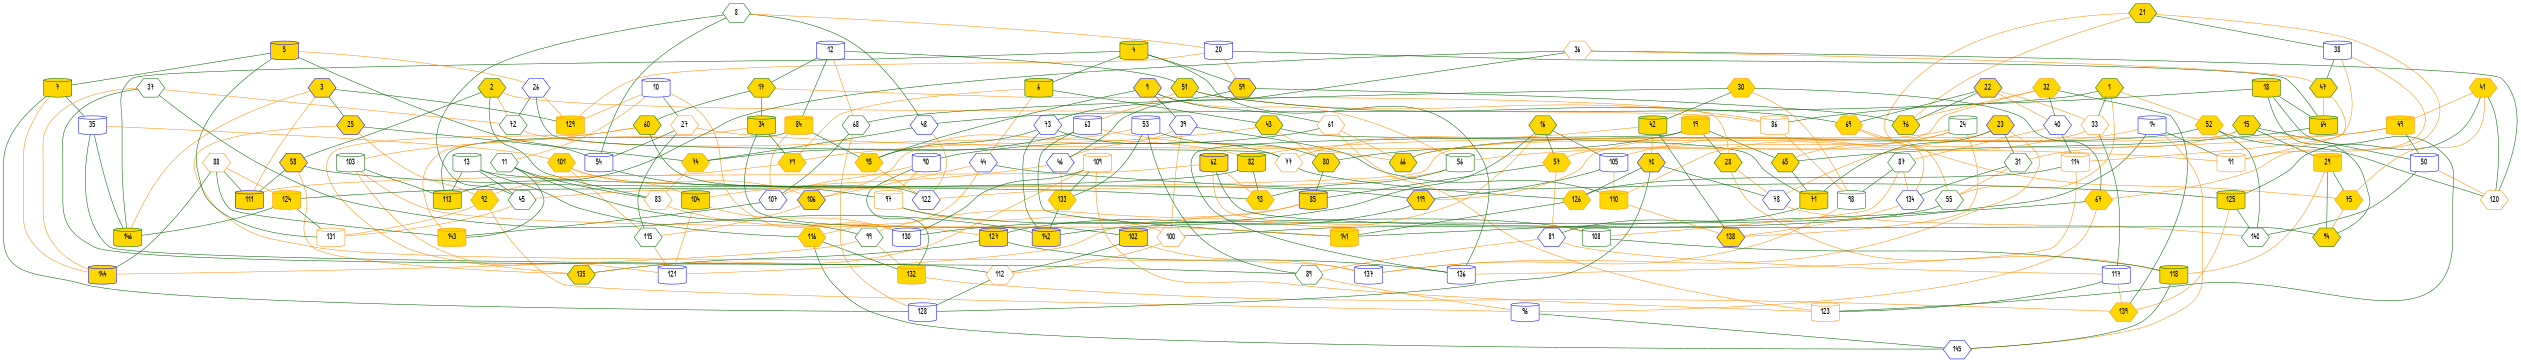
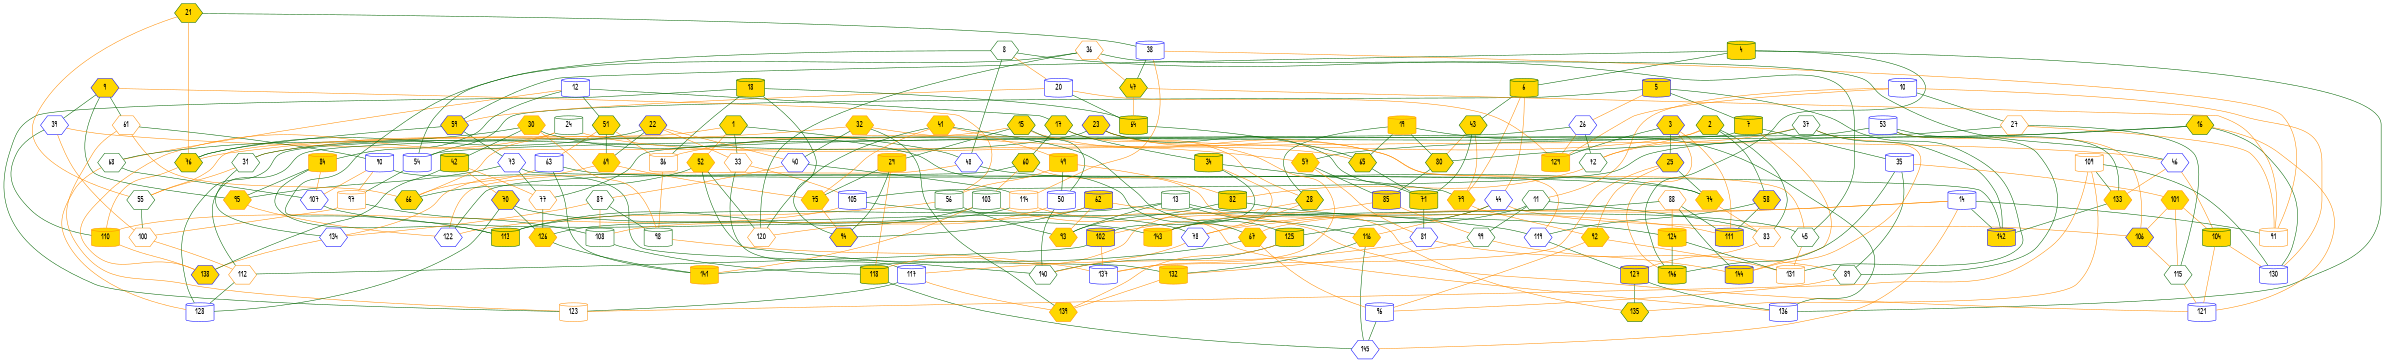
  graph {
    fontname="Patrick Hand"
    node [color=blue fillcolor=gold fontname="Patrick Hand" shape=hexagon style=filled]
    edge [color=darkgreen fontname="Patrick Hand"]
    33 [color=darkorange fillcolor=white]
    1 [color=darkgreen]
    48 [fillcolor=white]
    52 [color=darkorange]
    55 [color=darkgreen fillcolor=white]
    105 [fillcolor=white shape=cylinder]
    117 [fillcolor=white shape=cylinder]
    74 [color=darkorange]
    122 [fillcolor=white]
    66 [color=darkgreen]
    120 [color=darkorange fillcolor=white]
    140 [color=darkgreen fillcolor=white]
    100 [color=darkorange fillcolor=white]
    58
    2 [color=darkgreen]
    72 [color=darkgreen fillcolor=white]
    83 [color=darkorange fillcolor=white]
    86 [color=darkorange fillcolor=white shape=cylinder]
    111 [shape=cylinder]
-   119
+   119 [fillcolor=white]
    135 [color=darkgreen]
    82 [color=darkgreen shape=cylinder]
    127 [shape=cylinder]
    98 [color=darkgreen fillcolor=white shape=cylinder]
    3
    25
    129 [color=darkorange shape=cylinder]
    146 [color=darkgreen shape=cylinder]
    137 [fillcolor=white shape=cylinder]
    92 [color=darkorange]
    4 [color=darkgreen shape=cylinder]
    6 [color=darkgreen shape=cylinder]
    59
    136 [fillcolor=white shape=cylinder]
    43 [color=darkgreen]
    44 [fillcolor=white]
    79 [color=darkorange]
    76 [color=darkgreen]
    73 [fillcolor=white]
    5 [shape=cylinder]
    7 [color=darkgreen shape=cylinder]
    26 [fillcolor=white]
    54 [fillcolor=white shape=cylinder]
    131 [color=darkorange fillcolor=white shape=cylinder]
    35 [fillcolor=white shape=cylinder]
    128 [fillcolor=white shape=cylinder]
    144 [shape=cylinder]
    77 [color=darkorange fillcolor=white]
    97 [color=darkorange fillcolor=white shape=cylinder]
    80 [color=darkgreen]
    71 [color=darkgreen shape=cylinder]
    116 [color=darkorange]
    125 [color=darkgreen shape=cylinder]
    106
    89 [color=darkgreen fillcolor=white]
    101 [color=darkorange]
    8 [color=darkgreen fillcolor=white]
    20 [fillcolor=white shape=cylinder]
    45 [color=darkgreen fillcolor=white]
    64 [color=darkgreen shape=cylinder]
    9
    39 [fillcolor=white]
    56 [color=darkgreen fillcolor=white shape=cylinder]
    61 [color=darkorange fillcolor=white]
    95 [color=darkorange]
    110 [color=darkorange shape=cylinder]
    46 [fillcolor=white]
    93 [color=darkorange]
    123 [color=darkorange fillcolor=white shape=cylinder]
    90 [fillcolor=white shape=cylinder]
    10 [fillcolor=white shape=cylinder]
    11 [color=darkgreen fillcolor=white]
    27 [color=darkorange fillcolor=white]
    130 [fillcolor=white shape=cylinder]
    99 [color=darkgreen fillcolor=white]
    143 [color=darkorange shape=cylinder]
    91 [color=darkorange fillcolor=white shape=cylinder]
    115 [color=darkgreen fillcolor=white]
    132 [color=darkorange shape=cylinder]
    12 [fillcolor=white shape=cylinder]
    17 [color=darkgreen]
    51 [color=darkgreen]
    68 [color=darkgreen fillcolor=white]
    84 [color=darkorange shape=cylinder]
    28 [color=darkgreen]
    34 [color=darkgreen shape=cylinder]
    60 [color=darkgreen]
    69 [color=darkorange]
    63 [fillcolor=white shape=cylinder]
    107 [fillcolor=white]
    113 [color=darkgreen shape=cylinder]
    13 [color=darkgreen fillcolor=white shape=cylinder]
    145 [fillcolor=white]
    14 [fillcolor=white shape=cylinder]
    78 [fillcolor=white]
    142 [shape=cylinder]
    15 [color=darkgreen]
    29 [color=darkorange shape=cylinder]
    31 [color=darkgreen fillcolor=white]
    50 [fillcolor=white shape=cylinder]
-   94 [color=darkgreen]
+   94
    118 [color=darkgreen shape=cylinder]
    75 [color=darkorange]
    134 [fillcolor=white]
    16 [color=darkgreen]
    57 [color=darkorange]
    121 [fillcolor=white shape=cylinder]
    81 [fillcolor=white]
    85 [shape=cylinder]
    102 [shape=cylinder]
    103 [color=darkgreen fillcolor=white shape=cylinder]
    18 [color=darkgreen shape=cylinder]
    65 [color=darkgreen]
    19 [color=darkorange shape=cylinder]
    21 [color=darkgreen]
    38 [fillcolor=white shape=cylinder]
    67 [color=darkorange]
    47 [color=darkgreen]
    114 [color=darkorange fillcolor=white shape=cylinder]
    141 [color=darkorange shape=cylinder]
    96 [fillcolor=white shape=cylinder]
    22
    40 [fillcolor=white]
    87 [color=darkgreen fillcolor=white]
    23
    24 [color=darkgreen fillcolor=white shape=cylinder]
    138
    126 [color=darkorange]
    30 [color=darkorange]
    42 [color=darkgreen shape=cylinder]
    70
    32 [color=darkorange]
    139 [color=darkorange]
    112 [color=darkorange fillcolor=white]
    104 [color=darkgreen shape=cylinder]
    36 [color=darkorange fillcolor=white]
    133 [color=darkorange]
    37 [color=darkgreen fillcolor=white]
    108 [color=darkgreen fillcolor=white shape=cylinder]
    41 [color=darkorange]
    49 [color=darkorange shape=cylinder]
    124 [color=darkorange shape=cylinder]
    53 [fillcolor=white shape=cylinder]
    62 [shape=cylinder]
    88 [color=darkorange fillcolor=white]
    109 [color=darkorange fillcolor=white shape=cylinder]
    33 -- 105 [color=darkorange]
    33 -- 117
    1 -- 33
    1 -- 48
    1 -- 52 [color=darkorange]
    1 -- 55 [color=darkorange]
    48 -- 74
    48 -- 122 [color=darkorange]
    52 -- 66
    52 -- 120
    52 -- 140
    55 -- 100
    105 -- 119
    105 -- 110 [color=darkorange]
    117 -- 123
    117 -- 139 [color=darkorange]
    74 -- 83 [color=darkorange]
    100 -- 112 [color=darkorange]
    58 -- 111
    58 -- 119
-   58 -- 135 [color=darkorange]
    2 -- 58
    2 -- 72 [color=darkorange]
    2 -- 83
    2 -- 86 [color=darkorange]
    72 -- 82 [color=darkorange]
    83 -- 127 [color=darkorange]
    86 -- 98 [color=darkorange]
    119 -- 127
    82 -- 93
    82 -- 124
    127 -- 135
    127 -- 136
    98 -- 137 [color=darkorange]
    3 -- 111 [color=darkorange]
    3 -- 25
    3 -- 129
    3 -- 146 [color=darkorange]
    25 -- 74
    25 -- 137 [color=darkorange]
    25 -- 92 [color=darkorange]
    92 -- 131 [color=darkorange]
    92 -- 96 [color=darkorange]
    4 -- 146
    4 -- 6
    4 -- 59
    4 -- 136
    6 -- 43
    6 -- 44 [color=darkorange]
    6 -- 79 [color=darkorange]
    59 -- 76
    59 -- 73
    43 -- 79 [color=darkorange]
    43 -- 80 [color=darkorange]
    43 -- 71
    44 -- 116 [color=darkorange]
    44 -- 125
    44 -- 106 [color=darkorange]
    79 -- 92 [color=darkorange]
    73 -- 77
    73 -- 95
    73 -- 142
    5 -- 7
    5 -- 26 [color=darkorange]
    5 -- 54
    5 -- 131
    7 -- 35
    7 -- 128
    7 -- 144 [color=darkorange]
    26 -- 72
    26 -- 129 [color=darkorange]
    26 -- 77
    54 -- 97
    35 -- 146
    35 -- 89
    35 -- 101 [color=darkorange]
    77 -- 126
    97 -- 100 [color=darkorange]
    97 -- 108
    80 -- 85
    71 -- 81
    116 -- 132
    116 -- 145
    125 -- 140
    125 -- 139 [color=darkorange]
    106 -- 115 [color=darkorange]
    89 -- 96 [color=darkorange]
    101 -- 106 [color=darkorange]
    101 -- 115 [color=darkorange]
    101 -- 104 [color=darkorange]
    8 -- 48
    8 -- 54
    8 -- 20 [color=darkorange]
    8 -- 45
    20 -- 129 [color=darkorange]
    20 -- 59 [color=darkorange]
    20 -- 64
    45 -- 131 [color=darkorange]
    64 -- 65
    9 -- 39
    9 -- 56 [color=darkorange]
    9 -- 61
    9 -- 95
    39 -- 100 [color=darkorange]
    39 -- 110
    39 -- 46 [color=darkorange]
    56 -- 122 [color=darkorange]
    56 -- 93
    61 -- 66 [color=darkorange]
    61 -- 123 [color=darkorange]
    61 -- 90
    95 -- 122 [color=darkorange]
    110 -- 138 [color=darkorange]
    46 -- 104 [color=darkorange]
    46 -- 133 [color=darkorange]
    90 -- 97 [color=darkorange]
    90 -- 132
    90 -- 107 [color=darkorange]
    10 -- 129 [color=darkorange]
    10 -- 11 [color=darkorange]
    10 -- 27
    10 -- 130 [color=darkorange]
    11 -- 83
    11 -- 99
    11 -- 143
    27 -- 54
    27 -- 91 [color=darkorange]
    27 -- 115
    99 -- 144 [color=darkorange]
    99 -- 132 [color=darkorange]
    115 -- 121 [color=darkorange]
    132 -- 139 [color=darkorange]
    12 -- 17
    12 -- 51
    12 -- 68 [color=darkorange]
    12 -- 84
    17 -- 28 [color=darkorange]
    17 -- 34
    17 -- 60
    51 -- 86 [color=darkorange]
    51 -- 69
    51 -- 63 [color=darkorange]
    68 -- 128 [color=darkorange]
    68 -- 107
    84 -- 95
    84 -- 107 [color=darkorange]
    84 -- 113
    28 -- 78 [color=darkorange]
    28 -- 118 [color=darkorange]
    34 -- 79
    34 -- 143 [color=darkorange]
    34 -- 102
    60 -- 122
    60 -- 135 [color=darkorange]
    60 -- 103 [color=darkorange]
    69 -- 75 [color=darkorange]
    69 -- 134 [color=darkorange]
    63 -- 74
    63 -- 66 [color=darkorange]
    63 -- 141
    107 -- 143
    13 -- 116
    13 -- 45
    13 -- 93
    13 -- 113
    14 -- 91
    14 -- 145 [color=darkorange]
    14 -- 78 [color=darkorange]
    14 -- 142
    78 -- 140 [color=darkorange]
    15 -- 45 [color=darkorange]
    15 -- 29
    15 -- 31 [color=darkorange]
    15 -- 50
    29 -- 94
    29 -- 118 [color=darkorange]
    29 -- 75
    31 -- 55 [color=darkorange]
    31 -- 134
    50 -- 120 [color=darkorange]
    50 -- 140
    118 -- 145
    75 -- 94 [color=darkorange]
    134 -- 138 [color=darkorange]
    16 -- 105
    16 -- 130
    16 -- 57
    16 -- 121 [color=darkorange]
    57 -- 81 [color=darkorange]
    57 -- 85
    81 -- 117 [color=darkorange]
    81 -- 89 [color=darkorange]
    85 -- 99 [color=darkorange]
    85 -- 102 [color=darkorange]
    102 -- 137 [color=darkorange]
    102 -- 112
    103 -- 113
    103 -- 121 [color=darkorange]
    103 -- 141 [color=darkorange]
    18 -- 86
    18 -- 64
    18 -- 123
    18 -- 94
    65 -- 71
    19 -- 136
    19 -- 80
    19 -- 28
    19 -- 65
    21 -- 55 [color=darkorange]
    21 -- 76 [color=darkorange]
    21 -- 38
-   21 -- 67 [color=darkorange]
+   14 -- 67 [color=darkorange]
    38 -- 91 [color=darkorange]
    38 -- 47
    38 -- 114 [color=darkorange]
    67 -- 141
    67 -- 96 [color=darkorange]
    47 -- 64 [color=darkorange]
    47 -- 91 [color=darkorange]
    114 -- 136 [color=darkorange]
    114 -- 126
    96 -- 145
    22 -- 33 [color=darkorange]
    22 -- 76
    22 -- 69
    22 -- 40 [color=darkorange]
    40 -- 114
    40 -- 87 [color=darkorange]
    87 -- 98
    87 -- 134 [color=darkorange]
    87 -- 108 [color=darkorange]
    23 -- 119 [color=darkorange]
    23 -- 137 [color=darkorange]
    23 -- 71
    23 -- 31
    24 -- 66 [color=darkorange]
-   24 -- 110 [color=darkorange]
+   76 -- 110 [color=darkorange]
    24 -- 65 [color=darkorange]
    24 -- 138 [color=darkorange]
    126 -- 141
    30 -- 98 [color=darkorange]
    30 -- 68
    30 -- 67
    30 -- 42
    42 -- 77 [color=darkorange]
    42 -- 138
    42 -- 70 [color=darkorange]
    70 -- 128
    70 -- 78
    70 -- 126
    32 -- 76 [color=darkorange]
    32 -- 57 [color=darkorange]
    32 -- 40
    32 -- 139
    112 -- 128
    104 -- 130 [color=darkorange]
    104 -- 121 [color=darkorange]
    36 -- 120
    36 -- 46
    36 -- 113
    36 -- 47 [color=darkorange]
    133 -- 142
    37 -- 72 [color=darkorange]
    37 -- 144 [color=darkorange]
    37 -- 142
    37 -- 112
    108 -- 118
    41 -- 120
    41 -- 125
    41 -- 75 [color=darkorange]
    41 -- 49 [color=darkorange]
    49 -- 82 [color=darkorange]
    49 -- 56 [color=darkorange]
    49 -- 50
    124 -- 146
    124 -- 131
    53 -- 80
    53 -- 106 [color=darkorange]
    53 -- 89
    53 -- 133
    62 -- 111 [color=darkorange]
    62 -- 93 [color=darkorange]
    62 -- 94
    62 -- 108 [color=darkorange]
    88 -- 111
    88 -- 144
    88 -- 143
    88 -- 124 [color=darkorange]
    109 -- 135 [color=darkorange]
    109 -- 123 [color=darkorange]
    109 -- 130
    109 -- 133
  }
